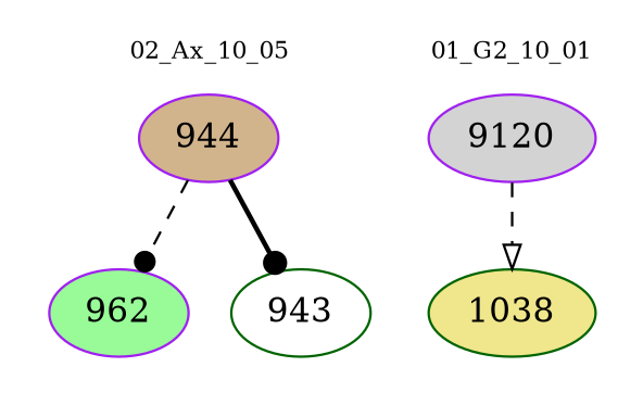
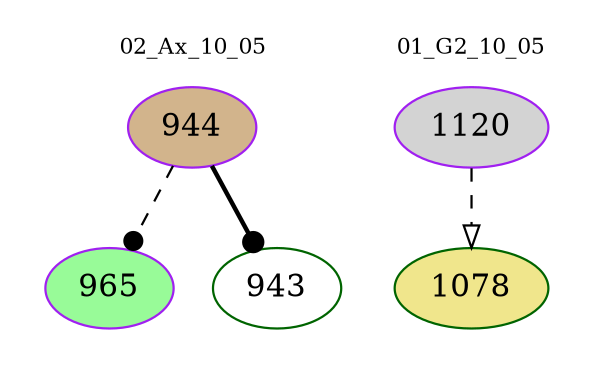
  digraph {
    node [color=purple style=filled]
    edge [arrowhead=dot color=black style=dashed]
    n1 [fillcolor=tan label=944]
-   n2 [fillcolor=palegreen label=962]
+   n2 [fillcolor=palegreen label=965]
    n3 [color=darkgreen fillcolor=white label=943]
-   n4 [fillcolor=lightgrey label=9120]
-   n5 [color=darkgreen fillcolor=khaki label=1038]
+   n4 [fillcolor=lightgrey label=1120]
+   n5 [color=darkgreen fillcolor=khaki label=1078]
    subgraph cluster_1 {
      color=white
      fontsize=10
      label="02_Ax_10_05"
      n1
      n2
      n3
    }
    subgraph cluster_2 {
      color=white
      fontsize=10
-     label="01_G2_10_01"
+     label="01_G2_10_05"
      n4
      n5
    }
    n1 -> n2
    n1 -> n3 [style=bold]
    n4 -> n5 [arrowhead=onormal]
  }
